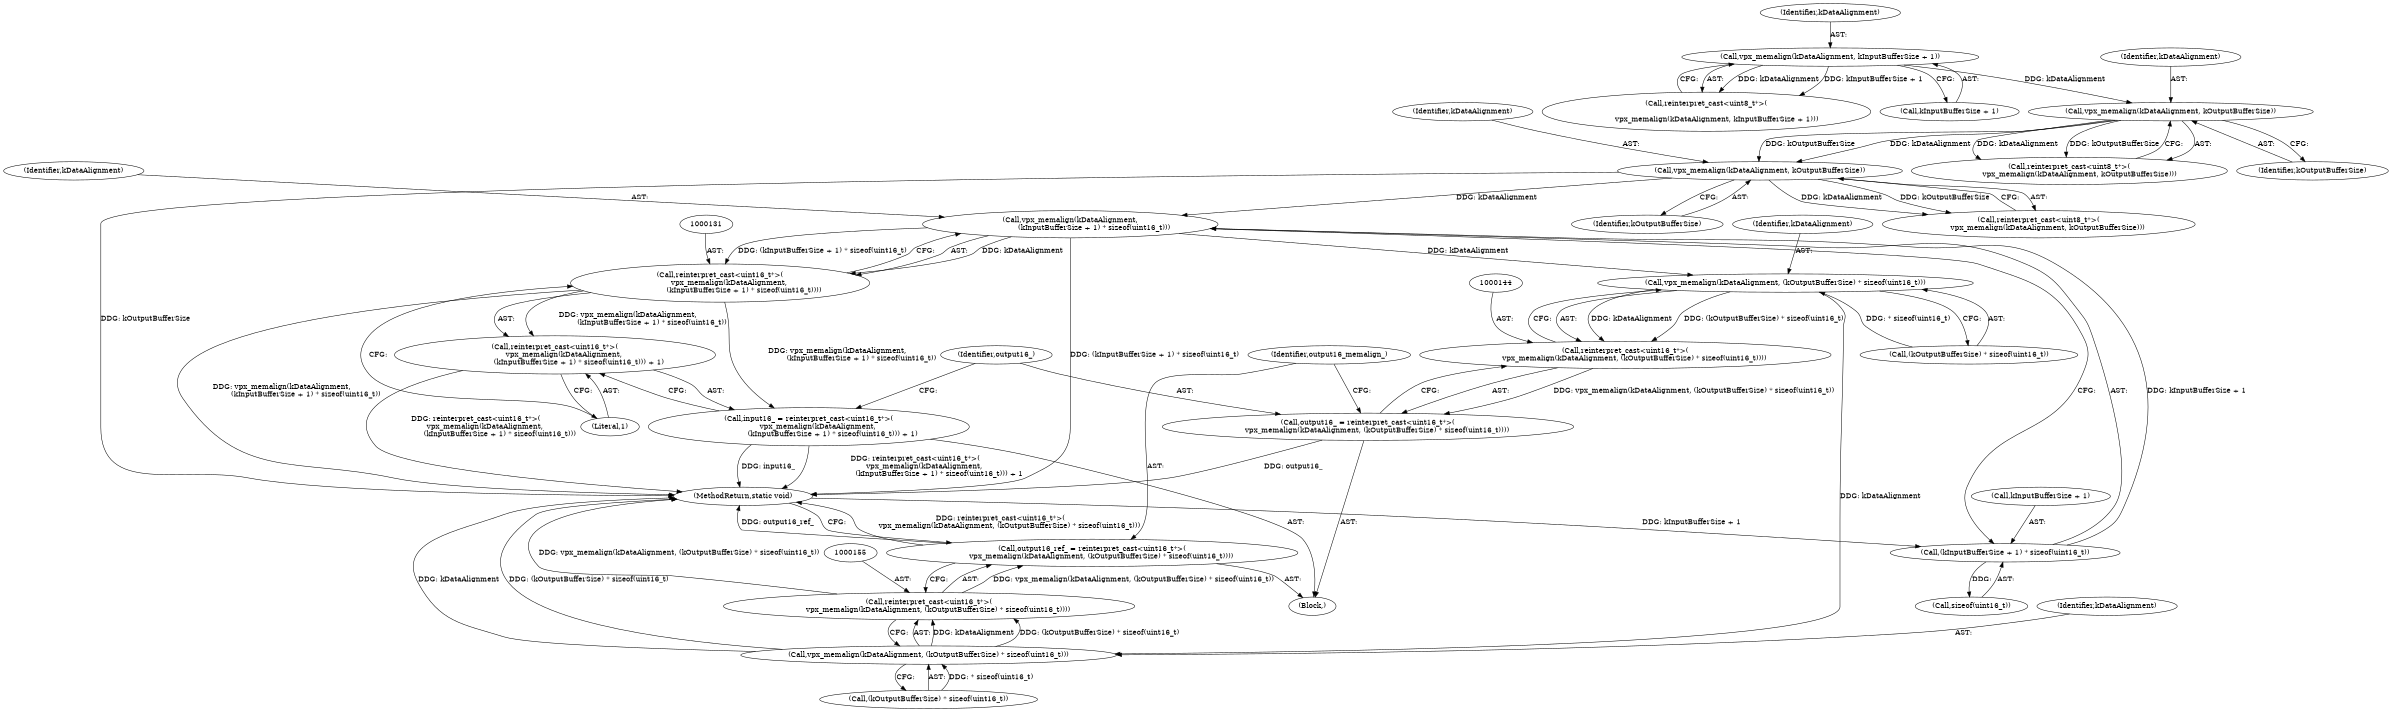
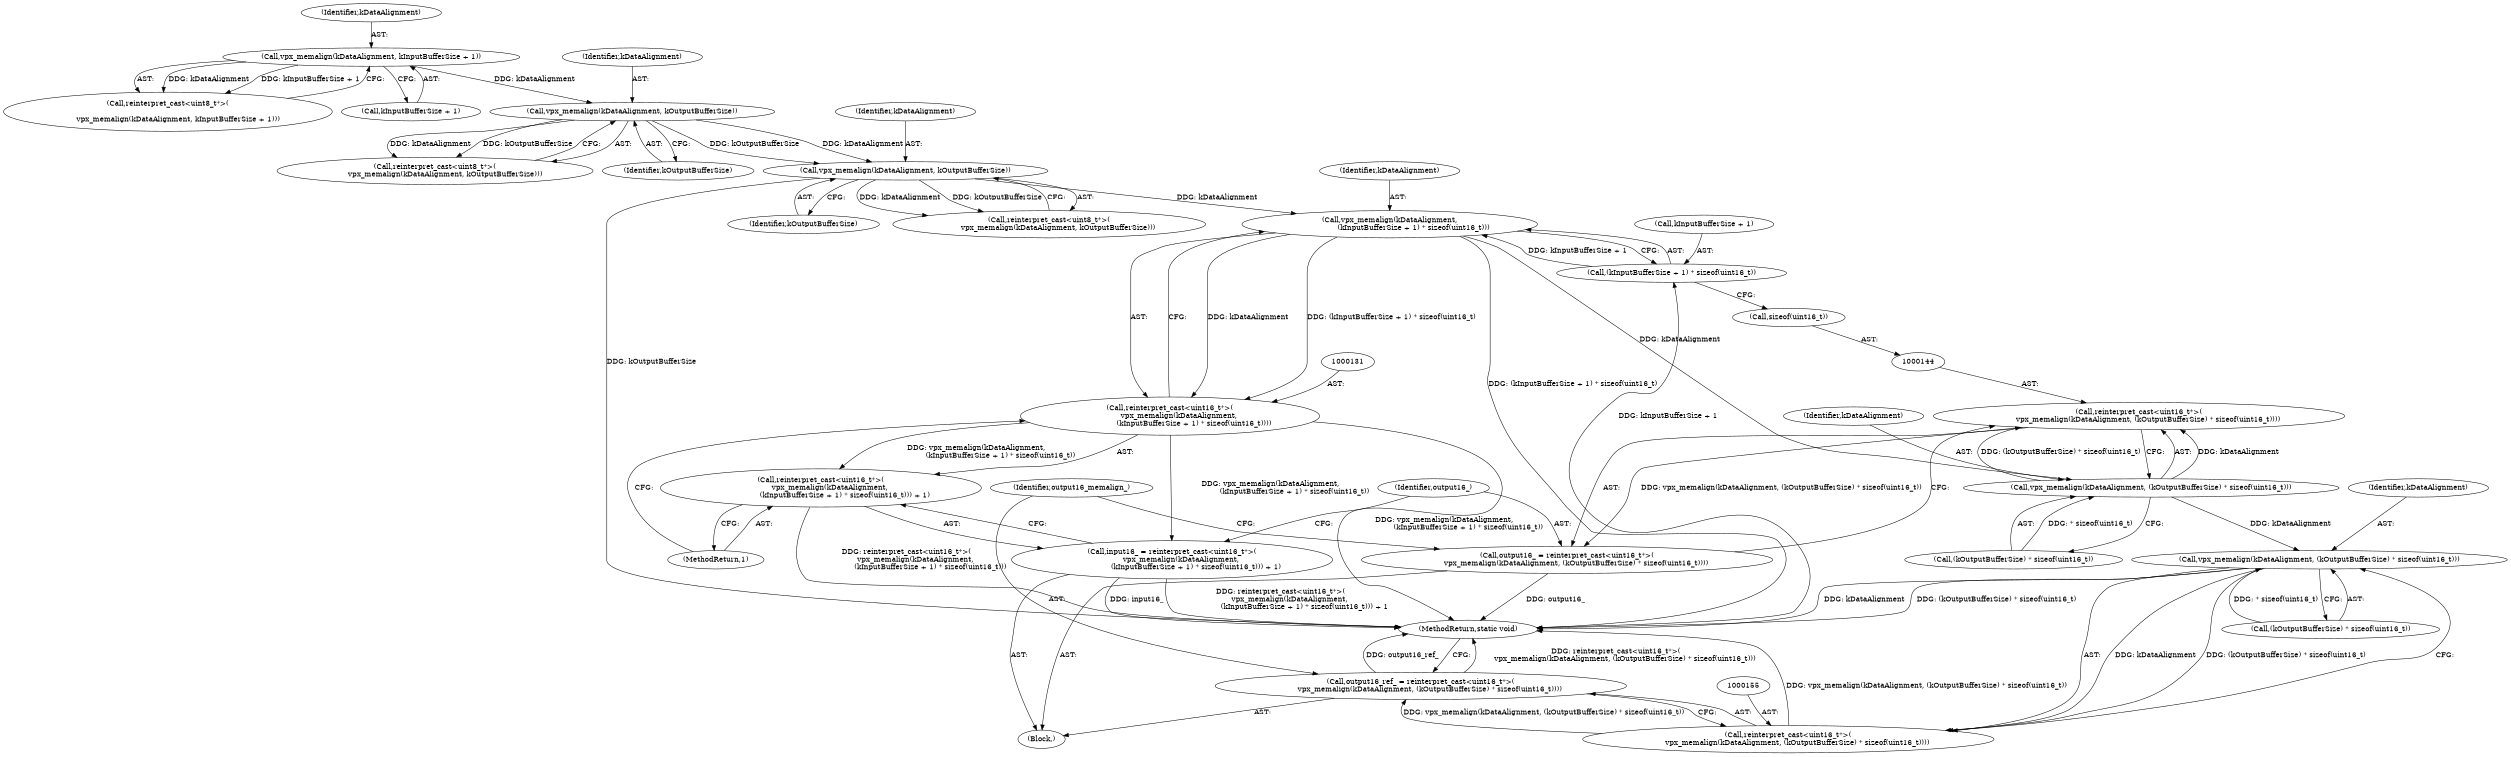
  digraph {
    n1 [label="(Call,vpx_memalign(kDataAlignment,\n                     (kInputBufferSize + 1) * sizeof(uint16_t)))"]
    n2 [label="(Call,(kInputBufferSize + 1) * sizeof(uint16_t))"]
    n3 [label="(Call,reinterpret_cast<uint16_t*>(\n        vpx_memalign(kDataAlignment,\n                     (kInputBufferSize + 1) * sizeof(uint16_t))))"]
    n4 [label="(Call,vpx_memalign(kDataAlignment, (kOutputBufferSize) * sizeof(uint16_t)))"]
    n5 [label="(MethodReturn,static void)"]
    n6 [label="(Call,sizeof(uint16_t))"]
    n7 [label="(Call,input16_ = reinterpret_cast<uint16_t*>(\n        vpx_memalign(kDataAlignment,\n                     (kInputBufferSize + 1) * sizeof(uint16_t))) + 1)"]
    n8 [label="(Call,reinterpret_cast<uint16_t*>(\n        vpx_memalign(kDataAlignment,\n                     (kInputBufferSize + 1) * sizeof(uint16_t))) + 1)"]
    n9 [label="(Call,reinterpret_cast<uint16_t*>(\n        vpx_memalign(kDataAlignment, (kOutputBufferSize) * sizeof(uint16_t))))"]
    n10 [label="(Call,vpx_memalign(kDataAlignment, (kOutputBufferSize) * sizeof(uint16_t)))"]
    n11 [label="(Call,(kOutputBufferSize) * sizeof(uint16_t))"]
    n12 [label="(Call,output16_ref_ = reinterpret_cast<uint16_t*>(\n        vpx_memalign(kDataAlignment, (kOutputBufferSize) * sizeof(uint16_t))))"]
    n13 [label="(Call,vpx_memalign(kDataAlignment, kOutputBufferSize))"]
    n14 [label="(Identifier,kOutputBufferSize)"]
    n15 [label="(Call,reinterpret_cast<uint8_t*>(\n        vpx_memalign(kDataAlignment, kOutputBufferSize)))"]
    n16 [label="(Call,vpx_memalign(kDataAlignment, kOutputBufferSize))"]
    n17 [label="(Call,reinterpret_cast<uint8_t*>(\n         vpx_memalign(kDataAlignment, kOutputBufferSize)))"]
    n18 [label="(Identifier,kOutputBufferSize)"]
    n19 [label="(Call,vpx_memalign(kDataAlignment, kInputBufferSize + 1))"]
    n20 [label="(Call,reinterpret_cast<uint8_t*>(\n\n         vpx_memalign(kDataAlignment, kInputBufferSize + 1)))"]
    n21 [label="(Call,kInputBufferSize + 1)"]
    n22 [label="(Block,)"]
-   n23 [label="(Literal,1)"]
+   n23 [label="(MethodReturn,1)"]
    n24 [label="(Call,output16_ = reinterpret_cast<uint16_t*>(\n        vpx_memalign(kDataAlignment, (kOutputBufferSize) * sizeof(uint16_t))))"]
    n25 [label="(Call,reinterpret_cast<uint16_t*>(\n        vpx_memalign(kDataAlignment, (kOutputBufferSize) * sizeof(uint16_t))))"]
    n26 [label="(Call,(kOutputBufferSize) * sizeof(uint16_t))"]
    n27 [label="(Identifier,output16_memalign_)"]
    n28 [label="(Identifier,kDataAlignment)"]
    n29 [label="(Identifier,kDataAlignment)"]
    n30 [label="(Identifier,kDataAlignment)"]
    n31 [label="(Call,kInputBufferSize + 1)"]
    n32 [label="(Identifier,kDataAlignment)"]
    n33 [label="(Identifier,output16_)"]
    n34 [label="(Identifier,kDataAlignment)"]
    n35 [label="(Identifier,kDataAlignment)"]
    1000131
    1000144
    1000155
    n1 -> n2 [label="CFG: "]
    n1 -> n3 [label="AST: "]
    n1 -> n3 [label="DDG: kDataAlignment"]
    n1 -> n3 [label="DDG: (kInputBufferSize + 1) * sizeof(uint16_t)"]
    n1 -> n4 [label="DDG: kDataAlignment"]
    n1 -> n5 [label="DDG: (kInputBufferSize + 1) * sizeof(uint16_t)"]
    n2 -> n1 [label="AST: "]
    n2 -> n1 [label="DDG: kInputBufferSize + 1"]
-   n2 -> n6 [label="DDG: "]
+   n2 -> n6 [label="CFG: "]
    n3 -> n1 [label="CFG: "]
    n3 -> n5 [label="DDG: vpx_memalign(kDataAlignment,\n                     (kInputBufferSize + 1) * sizeof(uint16_t))"]
    n3 -> n7 [label="DDG: vpx_memalign(kDataAlignment,\n                     (kInputBufferSize + 1) * sizeof(uint16_t))"]
    n3 -> n8 [label="AST: "]
    n3 -> n8 [label="DDG: vpx_memalign(kDataAlignment,\n                     (kInputBufferSize + 1) * sizeof(uint16_t))"]
    n4 -> n9 [label="AST: "]
    n4 -> n9 [label="DDG: kDataAlignment"]
    n4 -> n9 [label="DDG: (kOutputBufferSize) * sizeof(uint16_t)"]
    n4 -> n10 [label="DDG: kDataAlignment"]
    n4 -> n11 [label="CFG: "]
    n5 -> n2 [label="DDG: kInputBufferSize + 1"]
    n5 -> n12 [label="CFG: "]
-   n6 -> n2 [label="AST: "]
+   n6 -> 1000144 [label="AST: "]
    n7 -> n5 [label="DDG: reinterpret_cast<uint16_t*>(\n        vpx_memalign(kDataAlignment,\n                     (kInputBufferSize + 1) * sizeof(uint16_t))) + 1"]
    n7 -> n5 [label="DDG: input16_"]
    n7 -> n8 [label="CFG: "]
    n7 -> n22 [label="AST: "]
    n8 -> n5 [label="DDG: reinterpret_cast<uint16_t*>(\n        vpx_memalign(kDataAlignment,\n                     (kInputBufferSize + 1) * sizeof(uint16_t)))"]
    n8 -> n7 [label="AST: "]
    n8 -> n23 [label="CFG: "]
    n9 -> n4 [label="CFG: "]
    n9 -> n24 [label="AST: "]
    n9 -> n24 [label="DDG: vpx_memalign(kDataAlignment, (kOutputBufferSize) * sizeof(uint16_t))"]
    n10 -> n5 [label="DDG: kDataAlignment"]
    n10 -> n5 [label="DDG: (kOutputBufferSize) * sizeof(uint16_t)"]
    n10 -> n25 [label="AST: "]
    n10 -> n25 [label="DDG: kDataAlignment"]
    n10 -> n25 [label="DDG: (kOutputBufferSize) * sizeof(uint16_t)"]
    n10 -> n26 [label="CFG: "]
    n11 -> n4 [label="AST: "]
    n11 -> n4 [label="DDG: * sizeof(uint16_t)"]
    n12 -> n5 [label="DDG: reinterpret_cast<uint16_t*>(\n        vpx_memalign(kDataAlignment, (kOutputBufferSize) * sizeof(uint16_t)))"]
    n12 -> n5 [label="DDG: output16_ref_"]
    n12 -> n22 [label="AST: "]
    n12 -> n25 [label="CFG: "]
    n13 -> n1 [label="DDG: kDataAlignment"]
    n13 -> n5 [label="DDG: kOutputBufferSize"]
    n13 -> n14 [label="CFG: "]
    n13 -> n15 [label="AST: "]
    n13 -> n15 [label="DDG: kDataAlignment"]
    n13 -> n15 [label="DDG: kOutputBufferSize"]
    n14 -> n13 [label="AST: "]
    n15 -> n13 [label="CFG: "]
    n16 -> n13 [label="DDG: kDataAlignment"]
    n16 -> n13 [label="DDG: kOutputBufferSize"]
    n16 -> n17 [label="AST: "]
    n16 -> n17 [label="DDG: kDataAlignment"]
    n16 -> n17 [label="DDG: kOutputBufferSize"]
    n16 -> n18 [label="CFG: "]
    n17 -> n16 [label="CFG: "]
    n18 -> n16 [label="AST: "]
    n19 -> n16 [label="DDG: kDataAlignment"]
    n19 -> n20 [label="AST: "]
    n19 -> n20 [label="DDG: kDataAlignment"]
    n19 -> n20 [label="DDG: kInputBufferSize + 1"]
    n19 -> n21 [label="CFG: "]
    n20 -> n19 [label="CFG: "]
    n21 -> n19 [label="AST: "]
    n23 -> n3 [label="CFG: "]
    n23 -> n8 [label="AST: "]
    n24 -> n5 [label="DDG: output16_"]
    n24 -> n9 [label="CFG: "]
    n24 -> n22 [label="AST: "]
    n25 -> n5 [label="DDG: vpx_memalign(kDataAlignment, (kOutputBufferSize) * sizeof(uint16_t))"]
    n25 -> n10 [label="CFG: "]
    n25 -> n12 [label="AST: "]
    n25 -> n12 [label="DDG: vpx_memalign(kDataAlignment, (kOutputBufferSize) * sizeof(uint16_t))"]
    n26 -> n10 [label="AST: "]
    n26 -> n10 [label="DDG: * sizeof(uint16_t)"]
    n27 -> n12 [label="AST: "]
    n27 -> n24 [label="CFG: "]
    n28 -> n10 [label="AST: "]
    n29 -> n4 [label="AST: "]
    n30 -> n16 [label="AST: "]
    n31 -> n2 [label="AST: "]
    n32 -> n1 [label="AST: "]
    n33 -> n7 [label="CFG: "]
    n33 -> n24 [label="AST: "]
    n34 -> n19 [label="AST: "]
    n35 -> n13 [label="AST: "]
    1000131 -> n3 [label="AST: "]
    1000144 -> n9 [label="AST: "]
    1000155 -> n25 [label="AST: "]
  }
